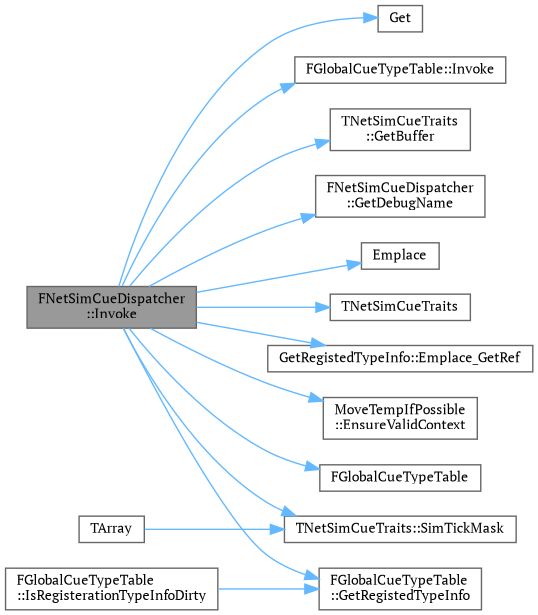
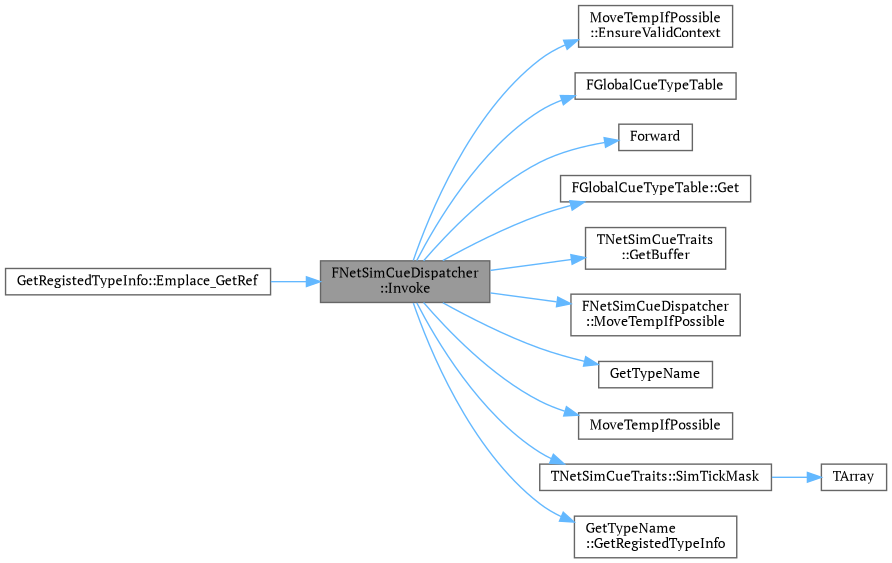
  digraph {
    fontname="PT Serif"
    rankdir=LR
    node [color=grey40 fillcolor=white fontname="PT Serif" fontsize=10 shape=box style=filled]
    edge [color=steelblue1 fontname="PT Serif" fontsize=10 labelfontname=Helvetica labelfontsize=10 style=solid]
    n1 [color=gray40 fillcolor=grey60 fontcolor=black height=0.2 label="FNetSimCueDispatcher\l::Invoke" width=0.4]
    n2 [height=0.2 label="GetRegistedTypeInfo::Emplace_GetRef" width=0.4]
    n3 [height=0.2 label="MoveTempIfPossible\l::EnsureValidContext" width=0.4]
    n4 [height=0.2 label=FGlobalCueTypeTable width=0.4]
-   n5 [height=0.2 label=Get width=0.4]
-   n6 [height=0.2 label="FGlobalCueTypeTable::Invoke" width=0.4]
+   n5 [height=0.2 label=Forward width=0.4]
+   n6 [height=0.2 label="FGlobalCueTypeTable::Get" width=0.4]
    n7 [height=0.2 label="TNetSimCueTraits\l::GetBuffer" width=0.4]
-   n8 [height=0.2 label="FNetSimCueDispatcher\l::GetDebugName" width=0.4]
-   n9 [height=0.2 label=Emplace width=0.4]
-   n10 [height=0.2 label=TNetSimCueTraits width=0.4]
+   n8 [height=0.2 label="FNetSimCueDispatcher\l::MoveTempIfPossible" width=0.4]
+   n9 [height=0.2 label=GetTypeName width=0.4]
+   n10 [height=0.2 label=MoveTempIfPossible width=0.4]
    n11 [height=0.2 label="TNetSimCueTraits::SimTickMask" width=0.4]
-   n12 [height=0.2 label="FGlobalCueTypeTable\l::GetRegistedTypeInfo" width=0.4]
-   n13 [height=0.2 label="FGlobalCueTypeTable\l::IsRegisterationTypeInfoDirty" width=0.4]
+   n12 [height=0.2 label="GetTypeName\l::GetRegistedTypeInfo" width=0.4]
    n14 [height=0.2 label=TArray width=0.4]
-   n1 -> n2
+   n2 -> n1
    n1 -> n3
    n1 -> n4
    n1 -> n5
    n1 -> n6
    n1 -> n7
    n1 -> n8
    n1 -> n9
    n1 -> n10
    n1 -> n11
    n1 -> n12
-   n14 -> n11
-   n13 -> n12
+   n11 -> n14
  }
